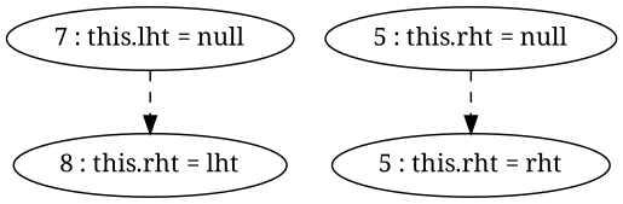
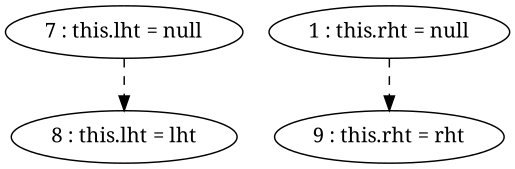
  digraph {
    fontname="Noto Serif"
    node [fontname="Noto Serif"]
    edge [fontname="Noto Serif" style=dashed]
    n1 [label="7 : this.lht = null"]
-   "8 : this.lht = lht" [label="8 : this.rht = lht"]
-   "5 : this.rht = null"
-   "9 : this.rht = rht" [label="5 : this.rht = rht"]
+   "8 : this.lht = lht"
+   "5 : this.rht = null" [label="1 : this.rht = null"]
+   "9 : this.rht = rht"
    n1 -> "8 : this.lht = lht"
    "5 : this.rht = null" -> "9 : this.rht = rht"
  }
